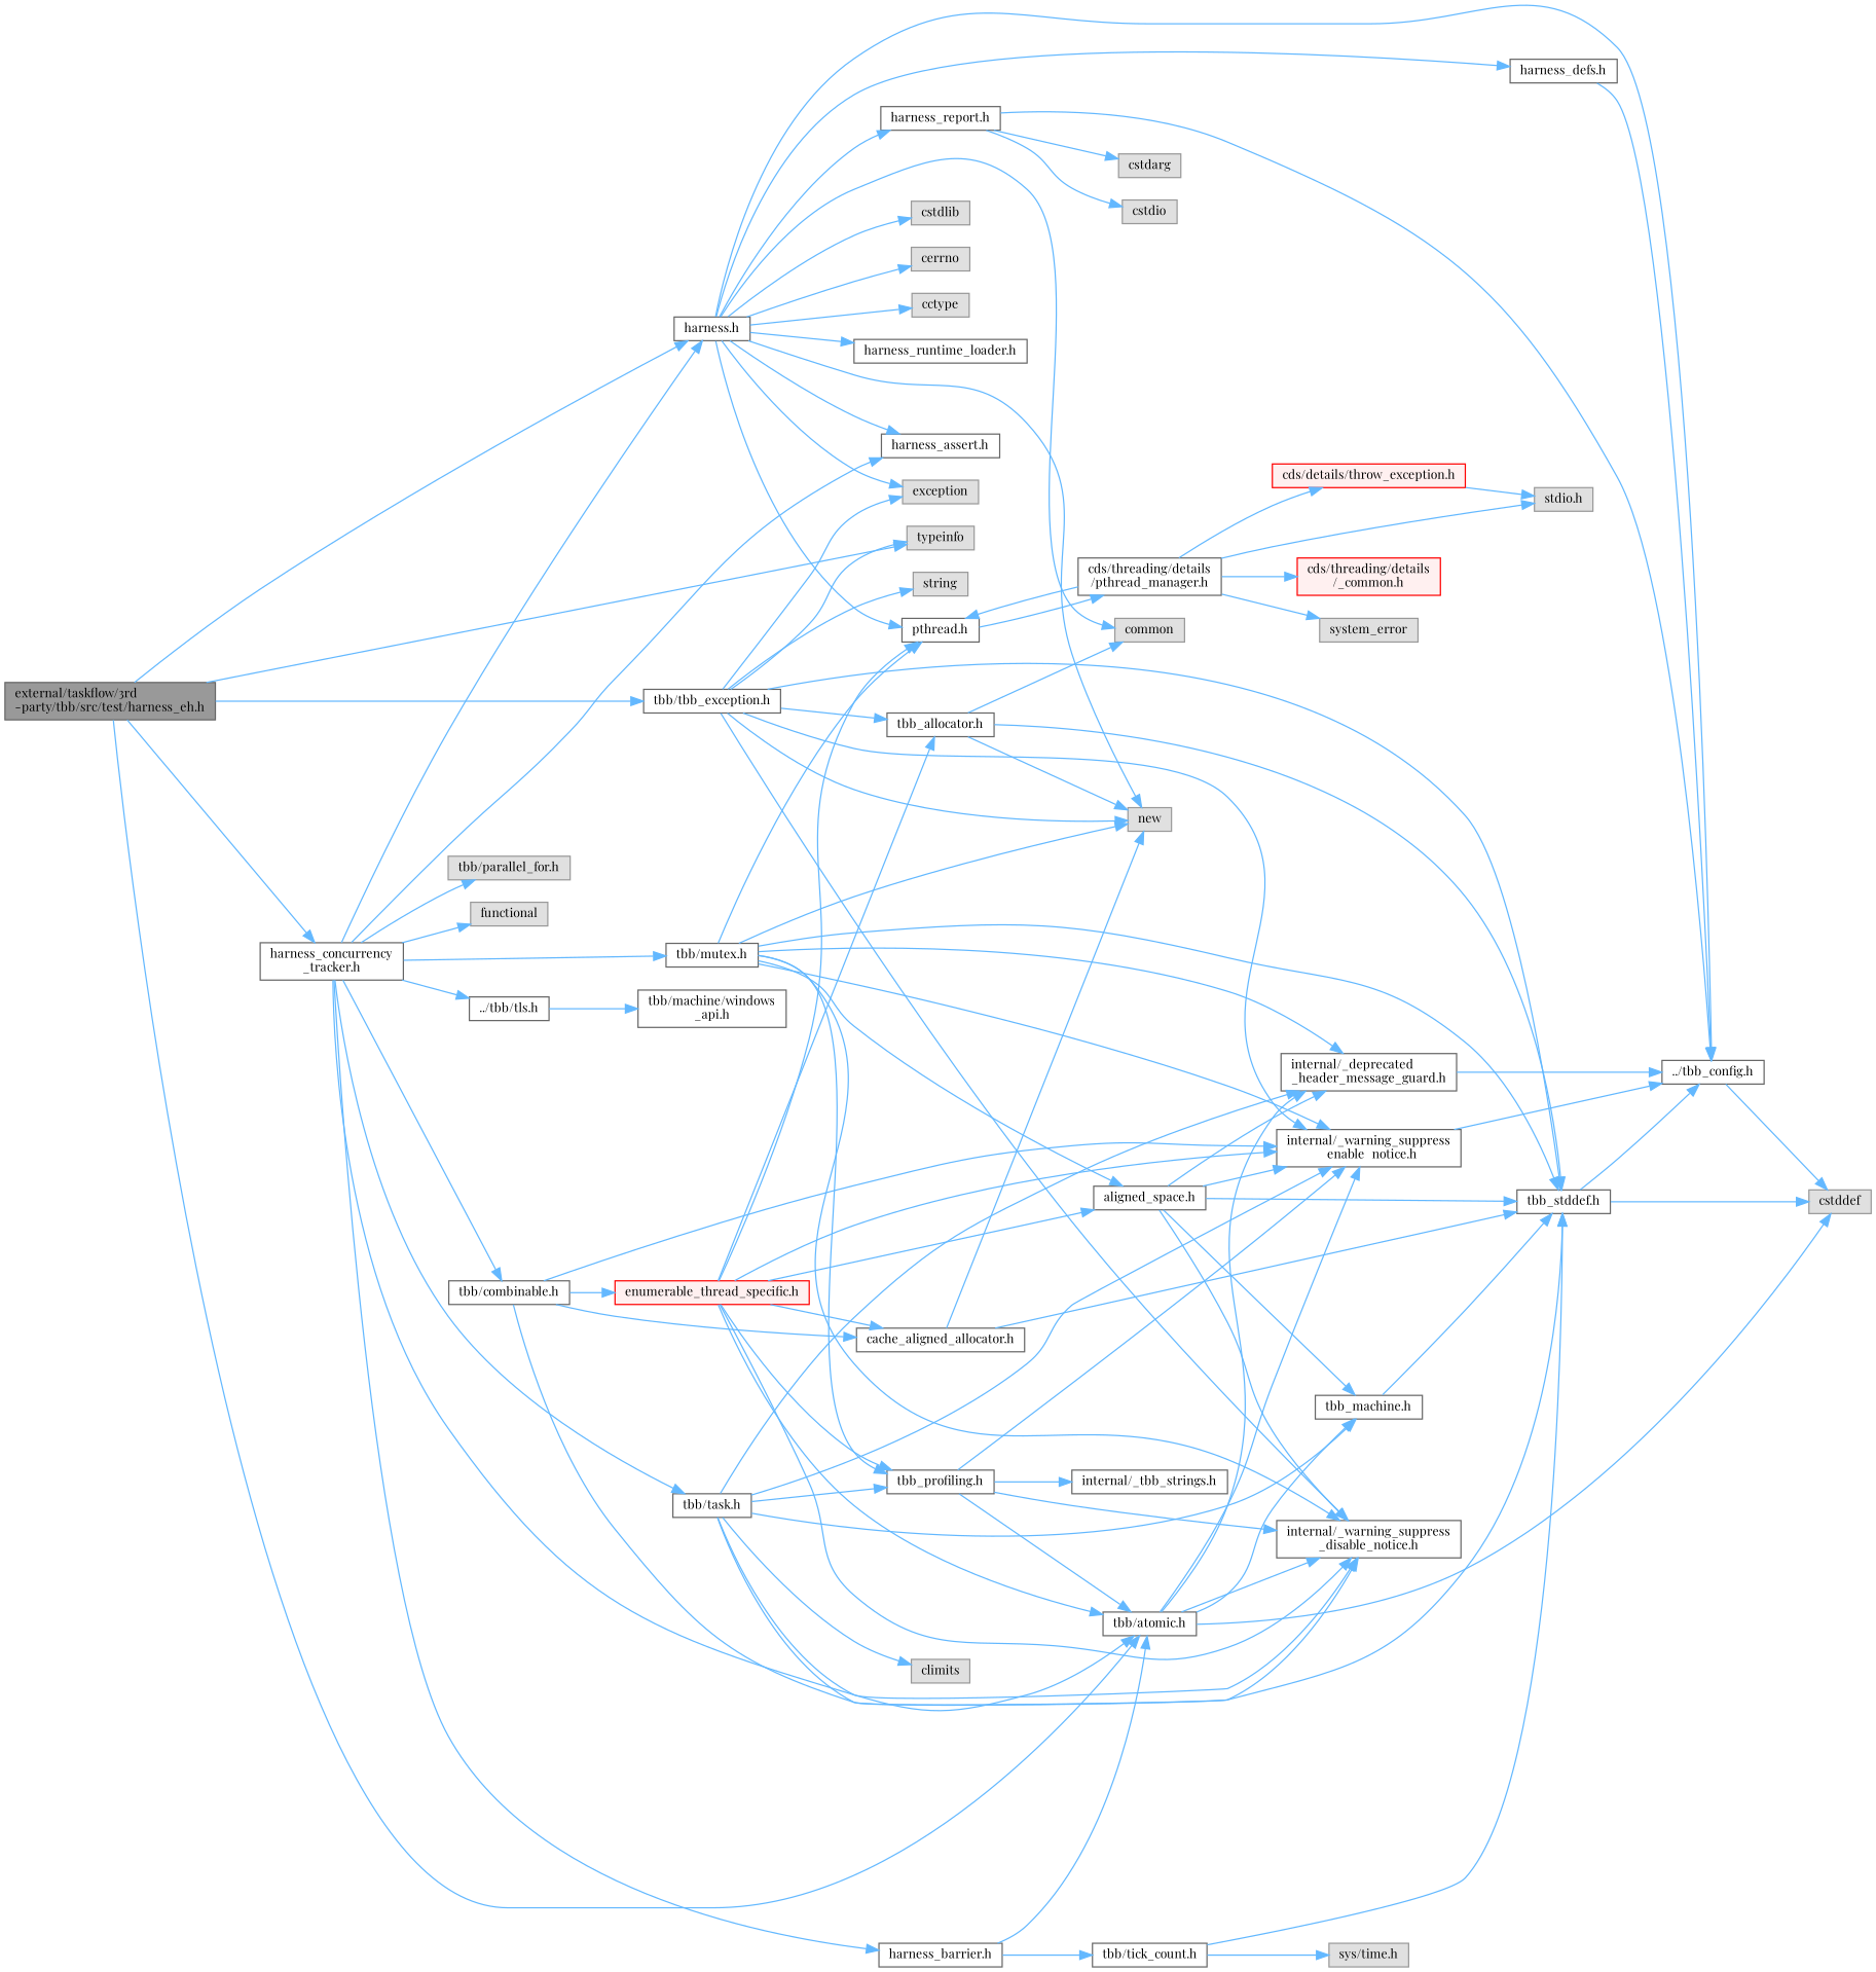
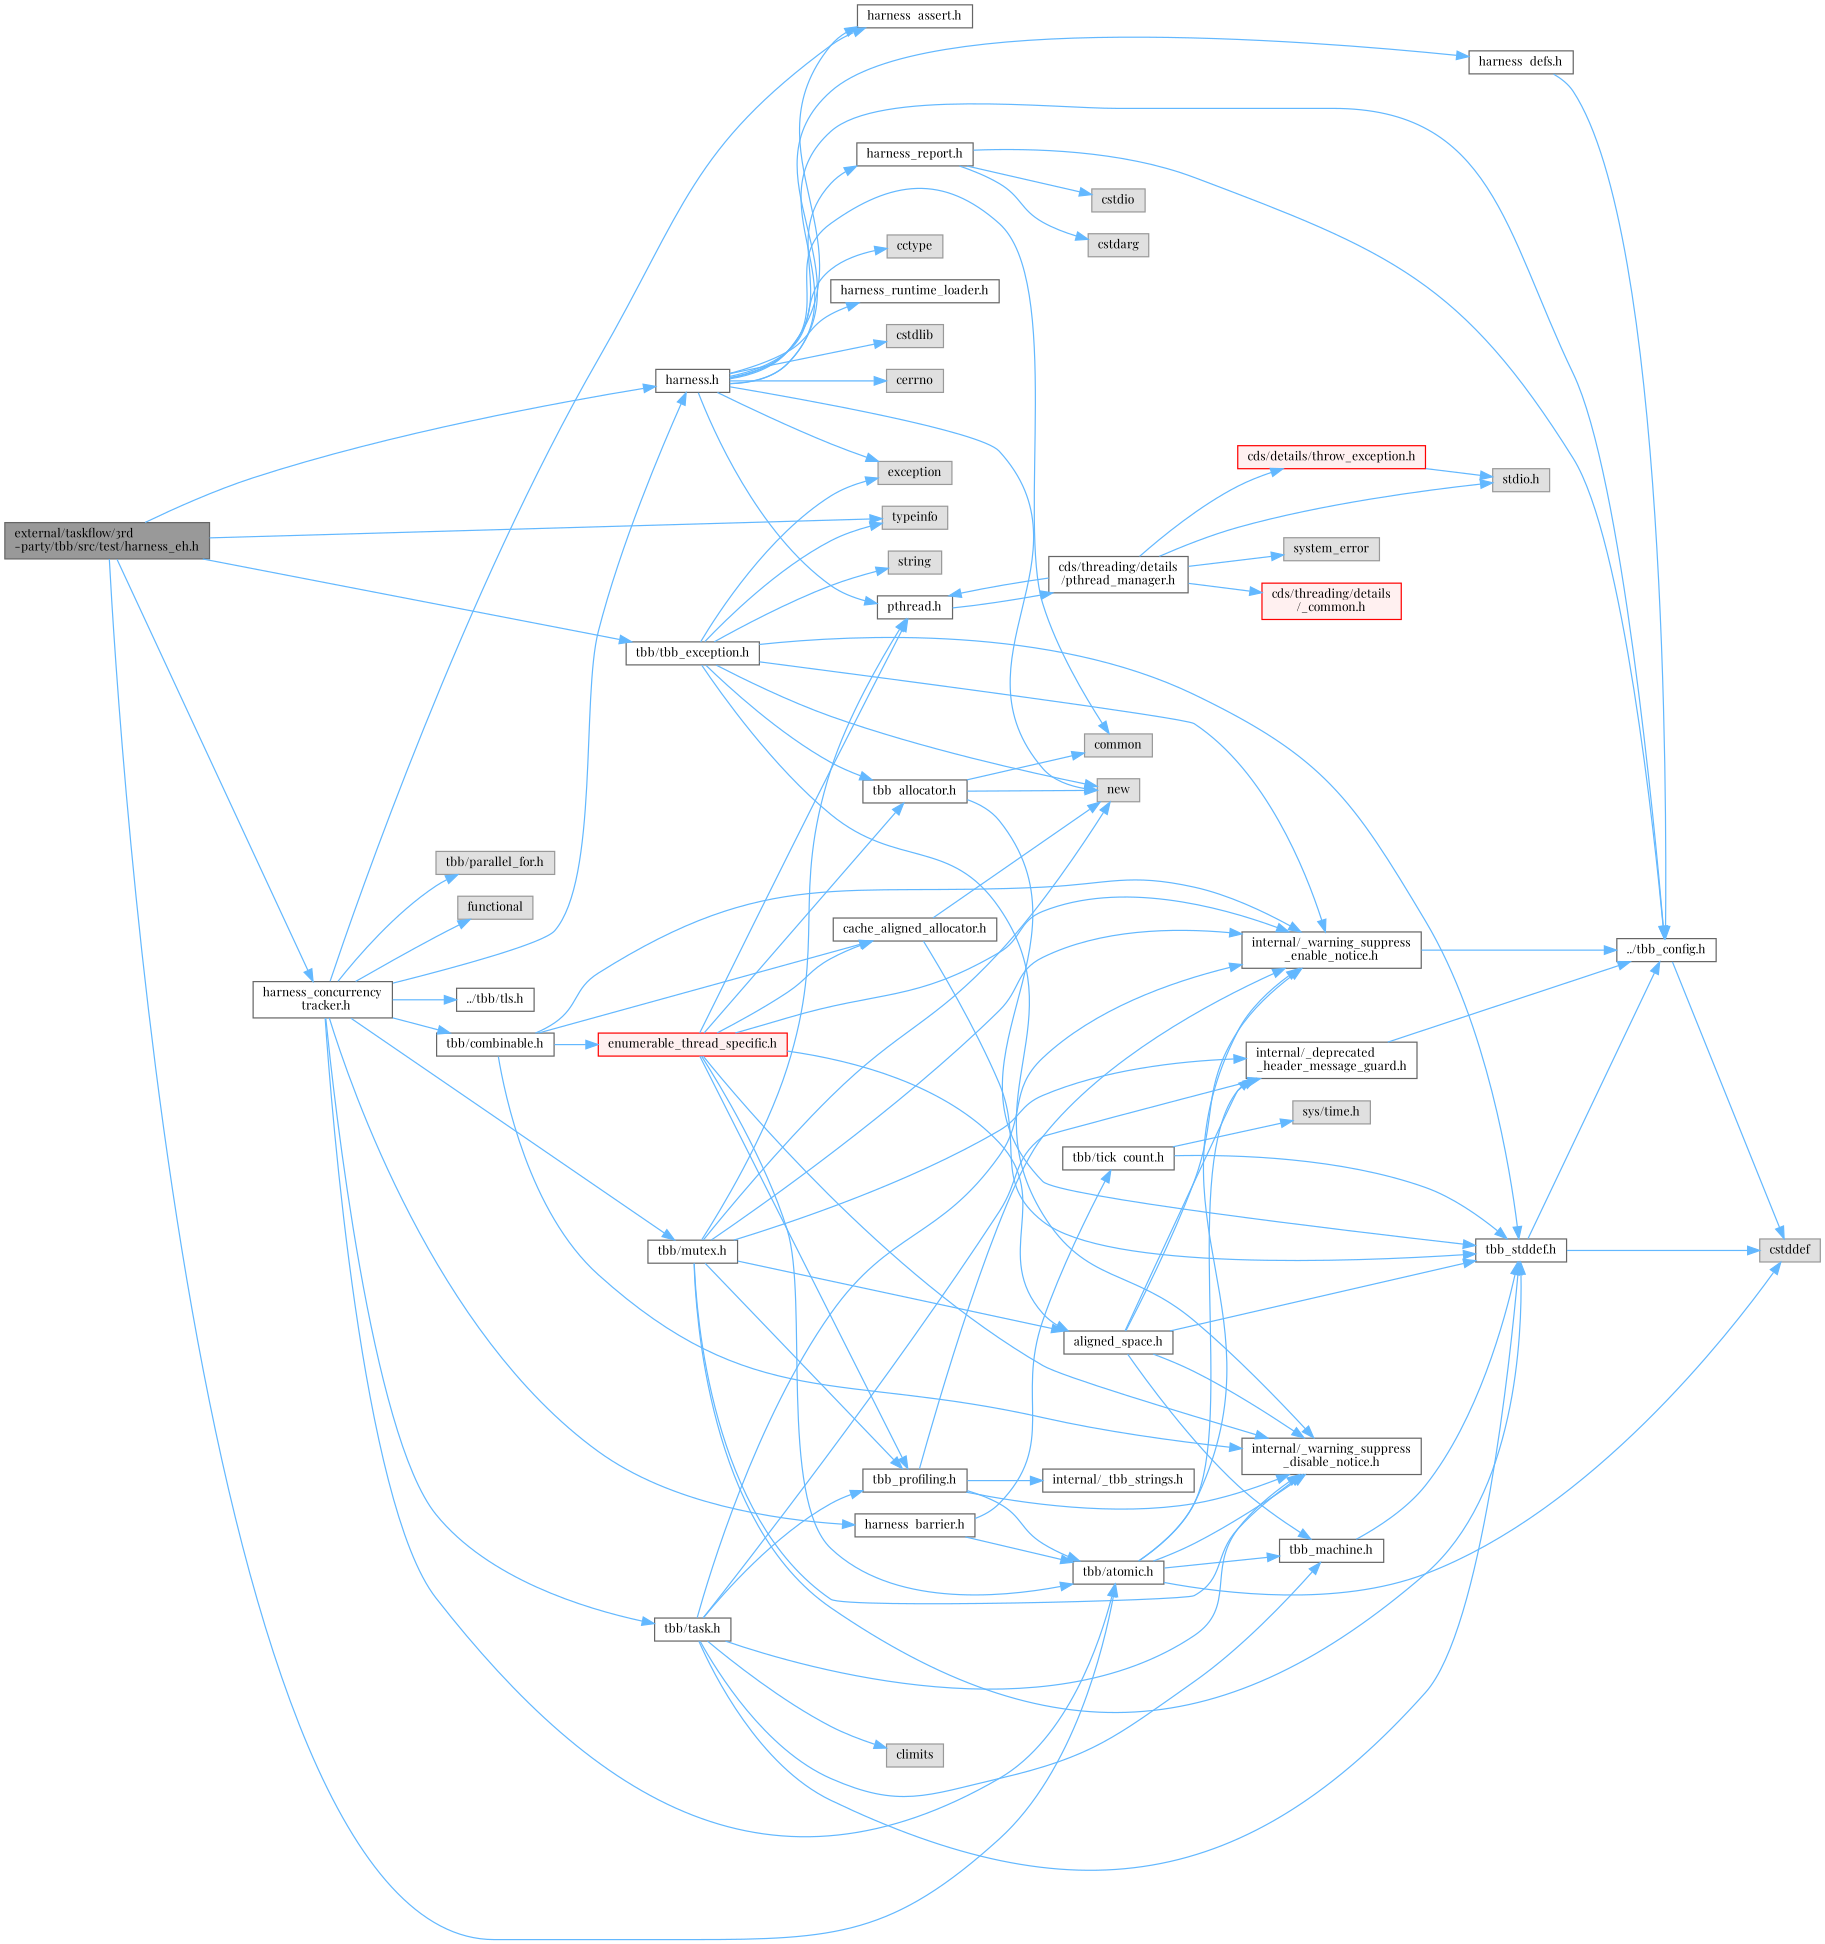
  digraph {
    fontname="Playfair Display"
    rankdir=LR
    node [color=grey40 fillcolor=white fontname="Playfair Display" fontsize=10 shape=box style=filled]
    edge [color=steelblue1 fontname="Playfair Display" fontsize=10 labelfontname=Helvetica labelfontsize=10 style=solid]
    n1 [color=gray40 fillcolor=grey60 fontcolor=black height=0.2 label="external/taskflow/3rd\l-party/tbb/src/test/harness_eh.h" width=0.4]
    n2 [color=grey60 fillcolor="#E0E0E0" height=0.2 label=typeinfo width=0.4]
    n3 [height=0.2 label="tbb/tbb_exception.h" width=0.4]
    n4 [height=0.2 label="tbb/atomic.h" width=0.4]
    n5 [height=0.2 label="harness.h" width=0.4]
    n6 [height=0.2 label="harness_concurrency\l_tracker.h" width=0.4]
    n7 [height=0.2 label="internal/_warning_suppress\l_enable_notice.h" width=0.4]
    n8 [height=0.2 label="tbb_stddef.h" width=0.4]
    n9 [color=grey60 fillcolor="#E0E0E0" height=0.2 label=exception width=0.4]
    n10 [color=grey60 fillcolor="#E0E0E0" height=0.2 label=new width=0.4]
    n11 [color=grey60 fillcolor="#E0E0E0" height=0.2 label=string width=0.4]
    n12 [height=0.2 label="tbb_allocator.h" width=0.4]
    n13 [height=0.2 label="internal/_warning_suppress\l_disable_notice.h" width=0.4]
    n14 [color=grey60 fillcolor="#E0E0E0" height=0.2 label=cstddef width=0.4]
    n15 [height=0.2 label="internal/_deprecated\l_header_message_guard.h" width=0.4]
    n16 [height=0.2 label="tbb_machine.h" width=0.4]
    n17 [height=0.2 label="../tbb_config.h" width=0.4]
    n18 [color=grey60 fillcolor="#E0E0E0" height=0.2 label=common width=0.4]
    n19 [height=0.2 label="harness_defs.h" width=0.4]
    n20 [color=grey60 fillcolor="#E0E0E0" height=0.2 label=cstdlib width=0.4]
    n21 [color=grey60 fillcolor="#E0E0E0" height=0.2 label=cerrno width=0.4]
    n22 [color=grey60 fillcolor="#E0E0E0" height=0.2 label=cctype width=0.4]
    n23 [height=0.2 label="pthread.h" width=0.4]
    n24 [height=0.2 label="harness_runtime_loader.h" width=0.4]
    n25 [height=0.2 label="harness_report.h" width=0.4]
    n26 [height=0.2 label="harness_assert.h" width=0.4]
    n27 [height=0.2 label="harness_barrier.h" width=0.4]
    n28 [height=0.2 label="../tbb/tls.h" width=0.4]
    n29 [height=0.2 label="tbb/mutex.h" width=0.4]
    n30 [height=0.2 label="tbb/task.h" width=0.4]
    n31 [height=0.2 label="tbb/combinable.h" width=0.4]
    n32 [color=grey60 fillcolor="#E0E0E0" height=0.2 label="tbb/parallel_for.h" width=0.4]
    n33 [color=grey60 fillcolor="#E0E0E0" height=0.2 label=functional width=0.4]
    n34 [height=0.2 label="cds/threading/details\l/pthread_manager.h" width=0.4]
    n35 [color=grey60 fillcolor="#E0E0E0" height=0.2 label=cstdio width=0.4]
    n36 [color=grey60 fillcolor="#E0E0E0" height=0.2 label=cstdarg width=0.4]
    n37 [color=grey60 fillcolor="#E0E0E0" height=0.2 label=system_error width=0.4]
    n38 [color=grey60 fillcolor="#E0E0E0" height=0.2 label="stdio.h" width=0.4]
    n39 [color=red fillcolor="#FFF0F0" height=0.2 label="cds/threading/details\l/_common.h" width=0.4]
    n40 [color=red fillcolor="#FFF0F0" height=0.2 label="cds/details/throw_exception.h" width=0.4]
    n41 [height=0.2 label="tbb/tick_count.h" width=0.4]
-   n42 [height=0.2 label="tbb/machine/windows\l_api.h" width=0.4]
    n43 [height=0.2 label="aligned_space.h" width=0.4]
    n44 [height=0.2 label="tbb_profiling.h" width=0.4]
    n45 [color=grey60 fillcolor="#E0E0E0" height=0.2 label=climits width=0.4]
    n46 [color=red fillcolor="#FFF0F0" height=0.2 label="enumerable_thread_specific.h" width=0.4]
    n47 [height=0.2 label="cache_aligned_allocator.h" width=0.4]
    n48 [color=grey60 fillcolor="#E0E0E0" height=0.2 label="sys/time.h" width=0.4]
    n49 [height=0.2 label="internal/_tbb_strings.h" width=0.4]
    n1 -> n2
    n1 -> n3
    n1 -> n4
    n1 -> n5
    n1 -> n6
    n3 -> n2
    n3 -> n7
    n3 -> n8
    n3 -> n9
    n3 -> n10
    n3 -> n11
    n3 -> n12
    n3 -> n13
    n4 -> n7
    n4 -> n13
    n4 -> n14
    n4 -> n15
    n4 -> n16
    n5 -> n9
    n5 -> n10
    n5 -> n17
    n5 -> n18
    n5 -> n19
    n5 -> n20
    n5 -> n21
    n5 -> n22
    n5 -> n23
    n5 -> n24
    n5 -> n25
    n5 -> n26
    n6 -> n4
    n6 -> n5
    n6 -> n26
    n6 -> n27
    n6 -> n28
    n6 -> n29
    n6 -> n30
    n6 -> n31
    n6 -> n32
    n6 -> n33
    n7 -> n17
    n8 -> n14
    n8 -> n17
    n12 -> n8
    n12 -> n10
    n12 -> n18
    n15 -> n17
    n16 -> n8
    n17 -> n14
    n19 -> n17
    n23 -> n34
    n25 -> n17
    n25 -> n35
    n25 -> n36
    n27 -> n4
    n27 -> n41
-   n28 -> n42
    n29 -> n7
    n29 -> n8
    n29 -> n10
    n29 -> n13
    n29 -> n15
    n29 -> n23
    n29 -> n43
    n29 -> n44
    n30 -> n7
    n30 -> n8
    n30 -> n13
    n30 -> n15
    n30 -> n16
    n30 -> n44
    n30 -> n45
    n31 -> n7
    n31 -> n13
    n31 -> n46
    n31 -> n47
    n34 -> n23
    n34 -> n37
    n34 -> n38
    n34 -> n39
    n34 -> n40
    n40 -> n38
    n41 -> n8
    n41 -> n48
    n43 -> n7
    n43 -> n8
    n43 -> n13
    n43 -> n15
    n43 -> n16
    n44 -> n4
    n44 -> n7
    n44 -> n13
    n44 -> n49
    n46 -> n4
    n46 -> n7
    n46 -> n12
    n46 -> n13
    n46 -> n23
    n46 -> n43
    n46 -> n44
    n46 -> n47
    n47 -> n8
    n47 -> n10
  }
